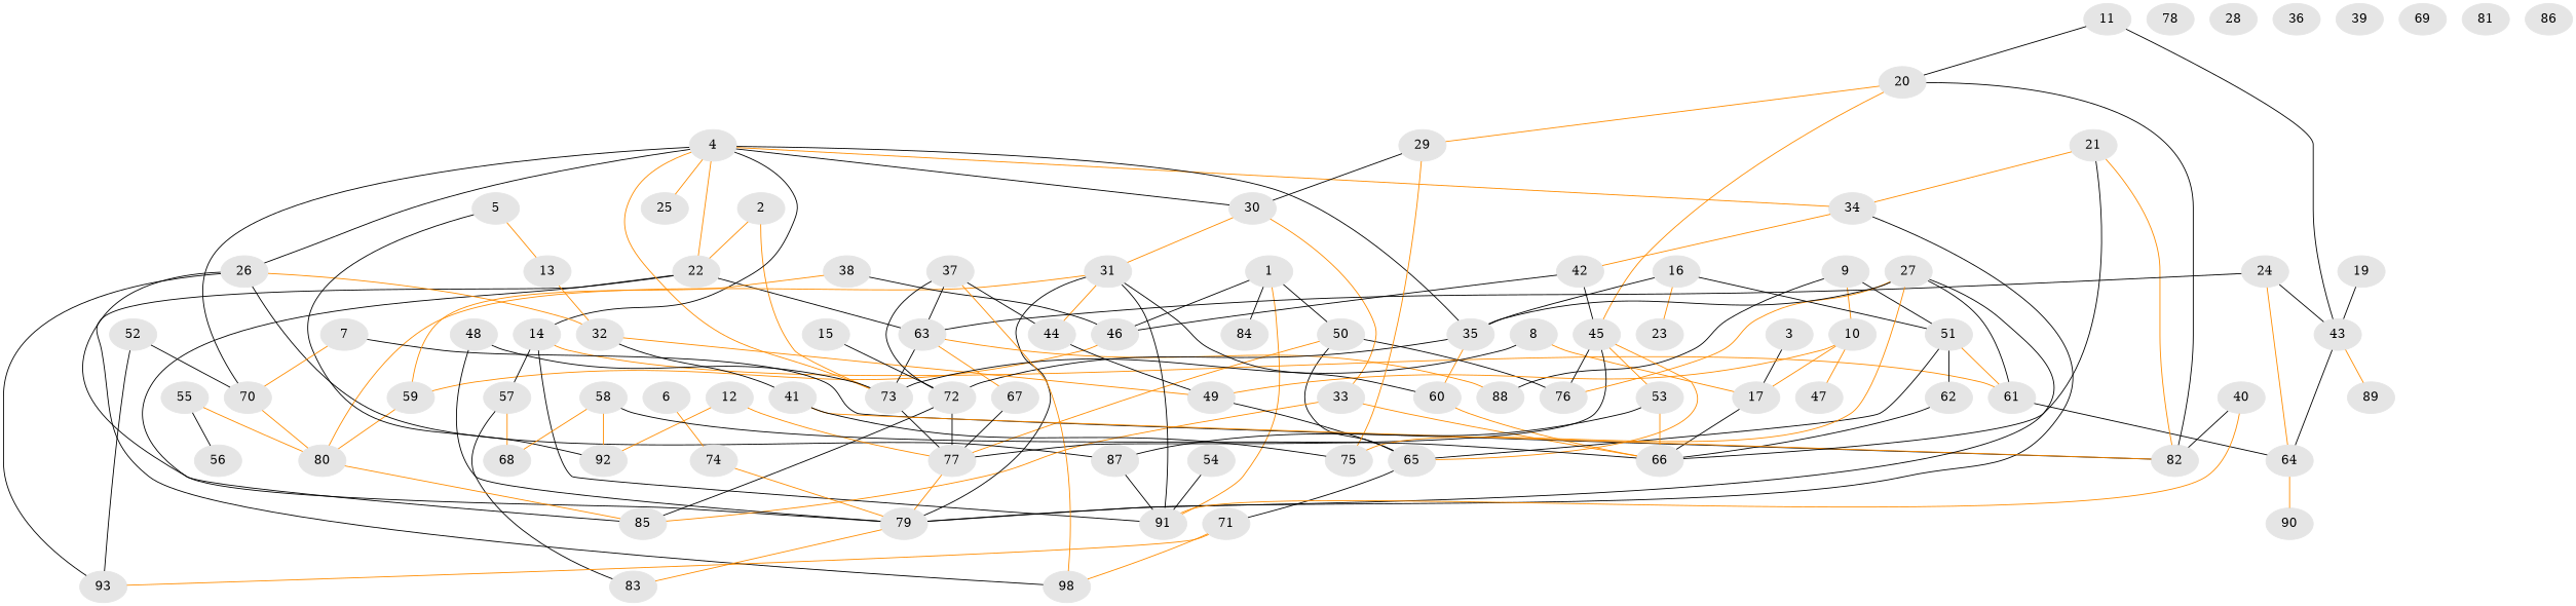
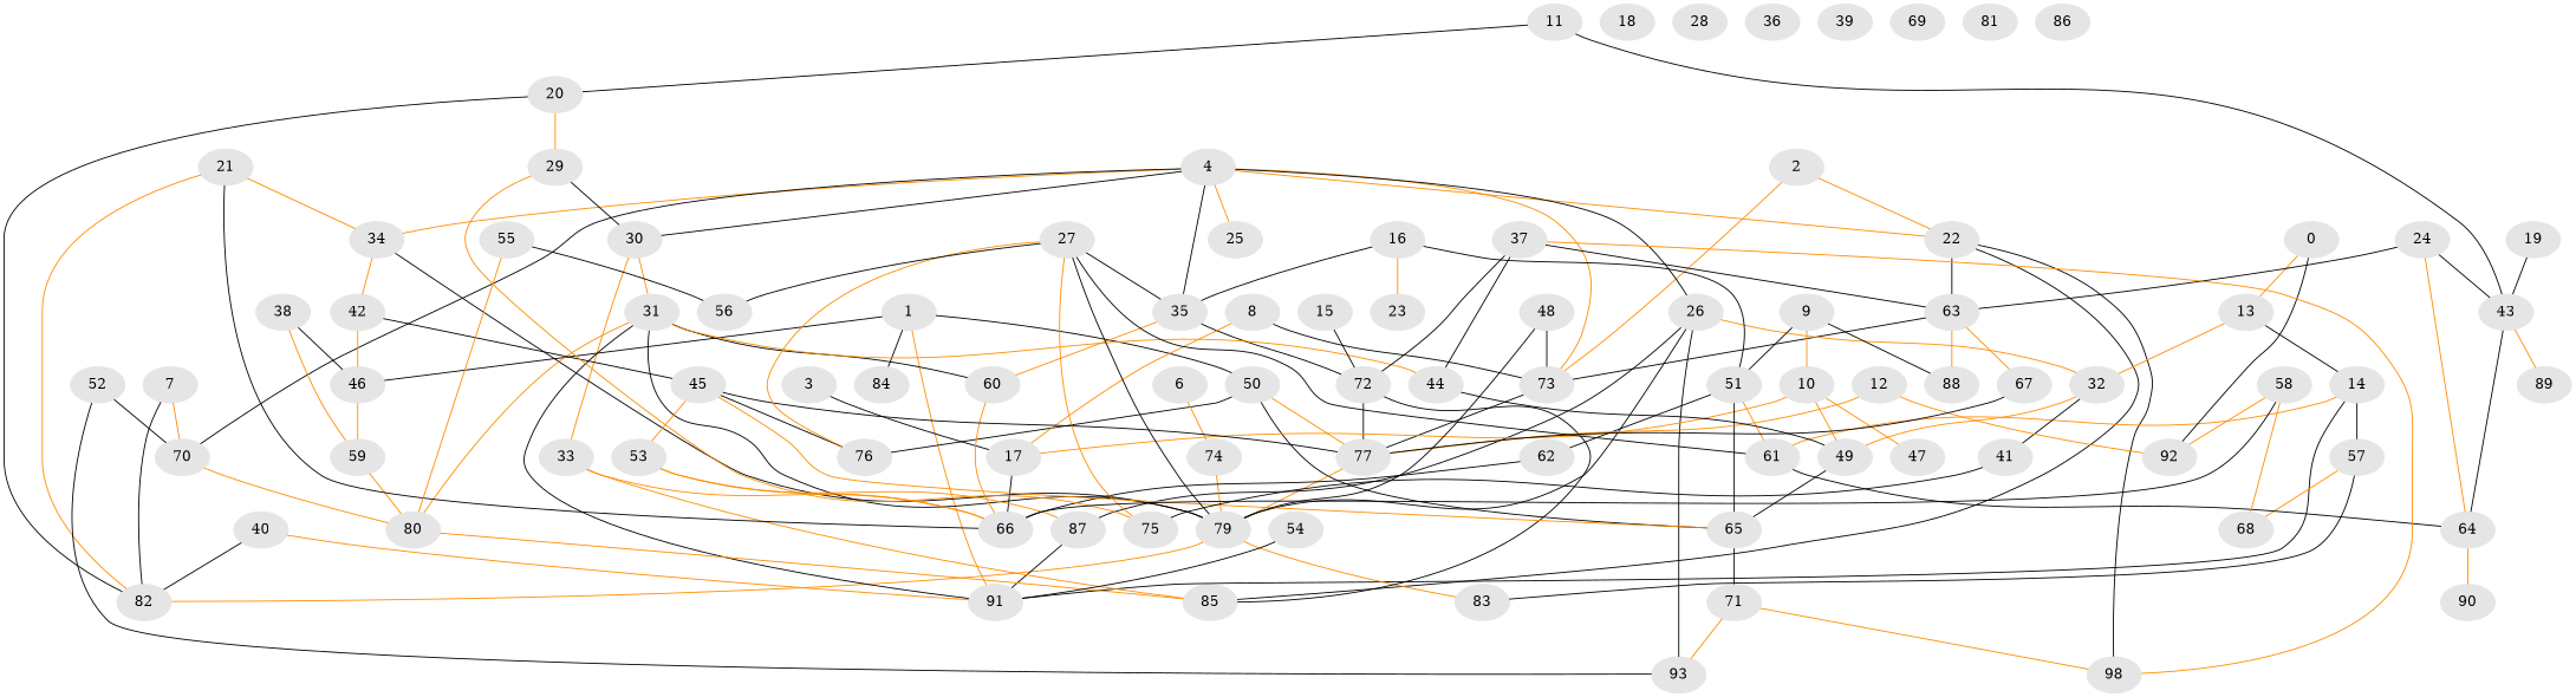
  graph {
    node [color=gray90 style=filled]
    edge [color=black]
    1
    46
    50
    84
    91
    59
    76
    77
    65
    2
    22
    73
    63
    n14 [label=98]
    85
    3
    17
    66
    4
    14
    25
    26
    30
    34
    35
    70
    57
    61
    32
    79
    87
    93
    33
    31
    42
    72
    60
    80
-   5
+   5 [label=0]
    13
    92
    6
    74
    7
    82
    8
    9
    10
    51
    88
    47
    49
    62
    11
    20
    43
    29
    45
    64
    89
    12
    41
    68
    83
    15
    16
    23
-   18 [label=78]
+   18
    19
    75
    53
    21
    67
    24
    90
    27
    56
    28
    38
    44
    36
    37
    39
    40
    71
    48
    52
    54
    55
    58
    69
    81
    86
    1 -- 46
    1 -- 50
    1 -- 84
    1 -- 91 [color=darkorange]
    46 -- 59 [color=darkorange]
    50 -- 76
    50 -- 77 [color=darkorange]
    50 -- 65
    59 -- 80 [color=darkorange]
    77 -- 79 [color=darkorange]
    65 -- 71
    2 -- 22 [color=darkorange]
    2 -- 73 [color=darkorange]
    22 -- 63
    22 -- n14
    22 -- 85
    73 -- 77
    63 -- 73
    63 -- 88 [color=darkorange]
    63 -- 67 [color=darkorange]
    3 -- 17
    17 -- 66
    4 -- 22 [color=darkorange]
    4 -- 73 [color=darkorange]
-   4 -- 14
+   13 -- 14
    4 -- 25 [color=darkorange]
    4 -- 26
    4 -- 30
    4 -- 34 [color=darkorange]
    4 -- 35
    4 -- 70
    14 -- 91
    14 -- 57
    14 -- 61 [color=darkorange]
    26 -- 32 [color=darkorange]
    26 -- 79
    26 -- 87
    26 -- 93
    30 -- 33 [color=darkorange]
    30 -- 31 [color=darkorange]
    34 -- 79
    34 -- 42 [color=darkorange]
    35 -- 72
    35 -- 60 [color=darkorange]
    70 -- 80 [color=darkorange]
    57 -- 68 [color=darkorange]
    57 -- 83
    61 -- 64
    32 -- 49 [color=darkorange]
    32 -- 41
-   41 -- 82 [color=darkorange]
+   79 -- 82 [color=darkorange]
    79 -- 83 [color=darkorange]
    87 -- 91
    33 -- 85 [color=darkorange]
    33 -- 66 [color=darkorange]
    31 -- 91
    31 -- 79
    31 -- 60
    31 -- 80 [color=darkorange]
    31 -- 44 [color=darkorange]
-   42 -- 46
+   42 -- 46 [color=darkorange]
    42 -- 45
    72 -- 77
    72 -- 85
    60 -- 66 [color=darkorange]
    80 -- 85 [color=darkorange]
    5 -- 13 [color=darkorange]
    5 -- 92
    13 -- 32 [color=darkorange]
    6 -- 74 [color=darkorange]
    74 -- 79 [color=darkorange]
    7 -- 70 [color=darkorange]
    7 -- 82
    8 -- 73
    8 -- 17 [color=darkorange]
    9 -- 10 [color=darkorange]
    9 -- 51
    9 -- 88
    10 -- 17 [color=darkorange]
    10 -- 47 [color=darkorange]
    10 -- 49 [color=darkorange]
    51 -- 65
    51 -- 61 [color=darkorange]
    51 -- 62
    49 -- 65
    62 -- 66
    11 -- 20
    11 -- 43
    20 -- 82
    20 -- 29 [color=darkorange]
-   20 -- 45 [color=darkorange]
    43 -- 64
    43 -- 89 [color=darkorange]
    29 -- 30
    29 -- 75 [color=darkorange]
    45 -- 76
    45 -- 77
    45 -- 65 [color=darkorange]
    45 -- 53 [color=darkorange]
    64 -- 90 [color=darkorange]
    12 -- 77 [color=darkorange]
    12 -- 92 [color=darkorange]
    41 -- 75
    15 -- 72
    16 -- 35
    16 -- 51
    16 -- 23 [color=darkorange]
    19 -- 43
    53 -- 66 [color=darkorange]
-   53 -- 87
+   53 -- 87 [color=darkorange]
    21 -- 66
    21 -- 34 [color=darkorange]
    21 -- 82 [color=darkorange]
    67 -- 77
    24 -- 63
    24 -- 43
    24 -- 64 [color=darkorange]
    27 -- 76 [color=darkorange]
    27 -- 35
    27 -- 61
    27 -- 79
    27 -- 75 [color=darkorange]
+   27 -- 56
    38 -- 46
    38 -- 59 [color=darkorange]
    44 -- 49
    37 -- 63
    37 -- n14 [color=darkorange]
    37 -- 72
    37 -- 44
    40 -- 91 [color=darkorange]
    40 -- 82
    71 -- n14 [color=darkorange]
    71 -- 93 [color=darkorange]
    48 -- 73
    48 -- 79
    52 -- 70
    52 -- 93
    54 -- 91
    55 -- 80 [color=darkorange]
    55 -- 56
    58 -- 66
    58 -- 92 [color=darkorange]
    58 -- 68 [color=darkorange]
  }
